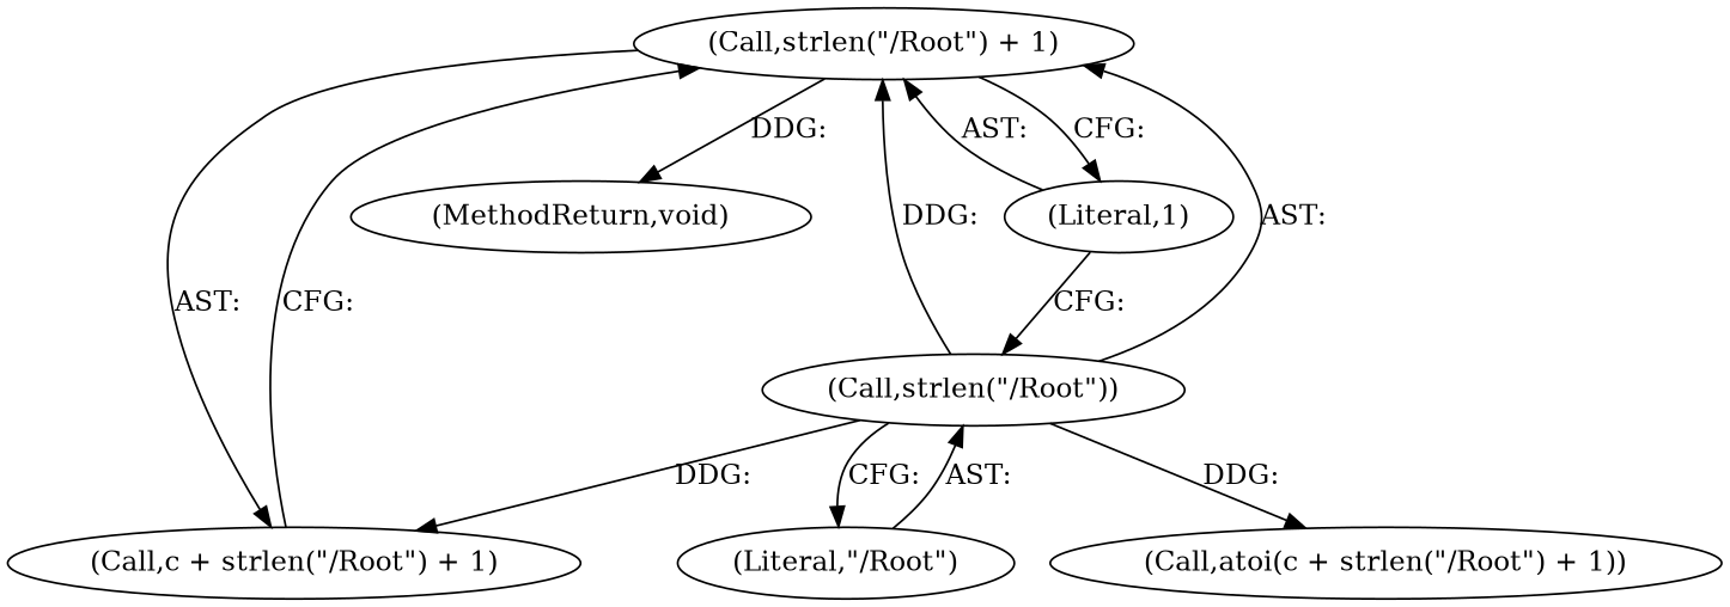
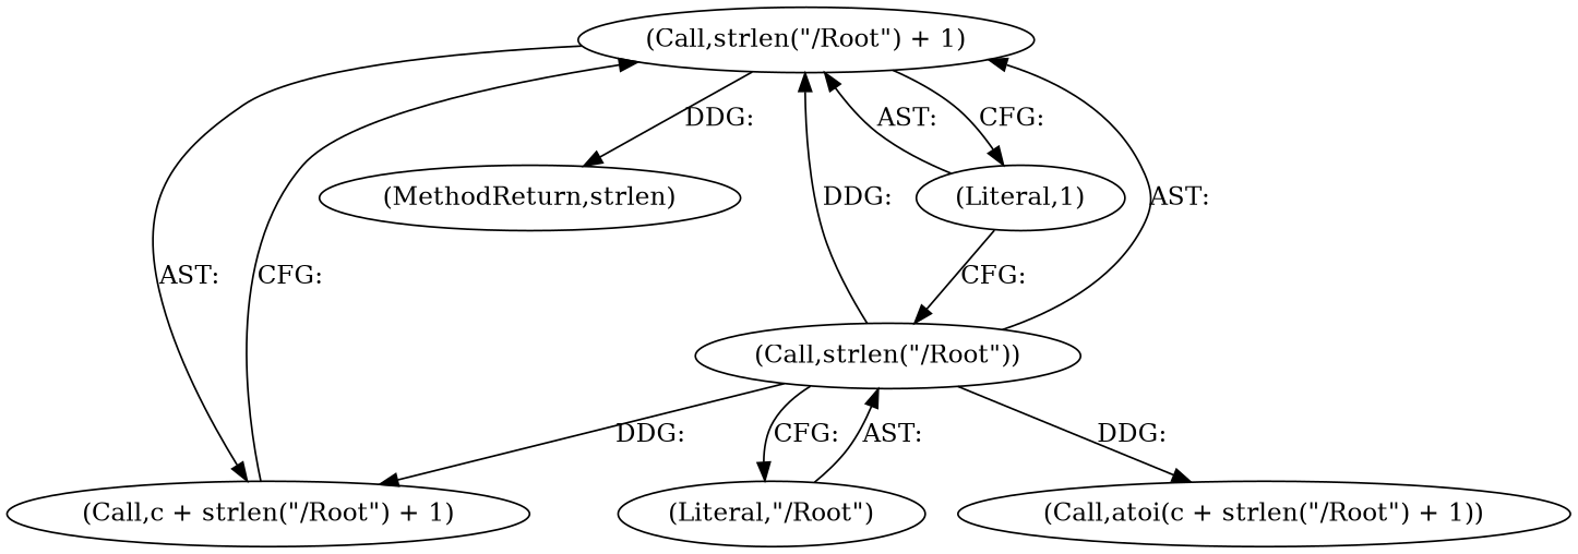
  digraph {
    n1 [label="(Call,strlen(\"/Root\") + 1)"]
    n2 [label="(Call,c + strlen(\"/Root\") + 1)"]
    n3 [label="(Literal,1)"]
-   n4 [label="(MethodReturn,void)"]
+   n4 [label="(MethodReturn,strlen)"]
    n5 [label="(Call,strlen(\"/Root\"))"]
    n6 [label="(Call,atoi(c + strlen(\"/Root\") + 1))"]
    n7 [label="(Literal,\"/Root\")"]
    n1 -> n2 [label="AST: "]
    n1 -> n3 [label="CFG: "]
    n1 -> n4 [label="DDG: "]
    n2 -> n1 [label="CFG: "]
    n3 -> n1 [label="AST: "]
    n3 -> n5 [label="CFG: "]
    n5 -> n1 [label="AST: "]
    n5 -> n1 [label="DDG: "]
    n5 -> n2 [label="DDG: "]
    n5 -> n6 [label="DDG: "]
    n5 -> n7 [label="CFG: "]
    n7 -> n5 [label="AST: "]
  }
